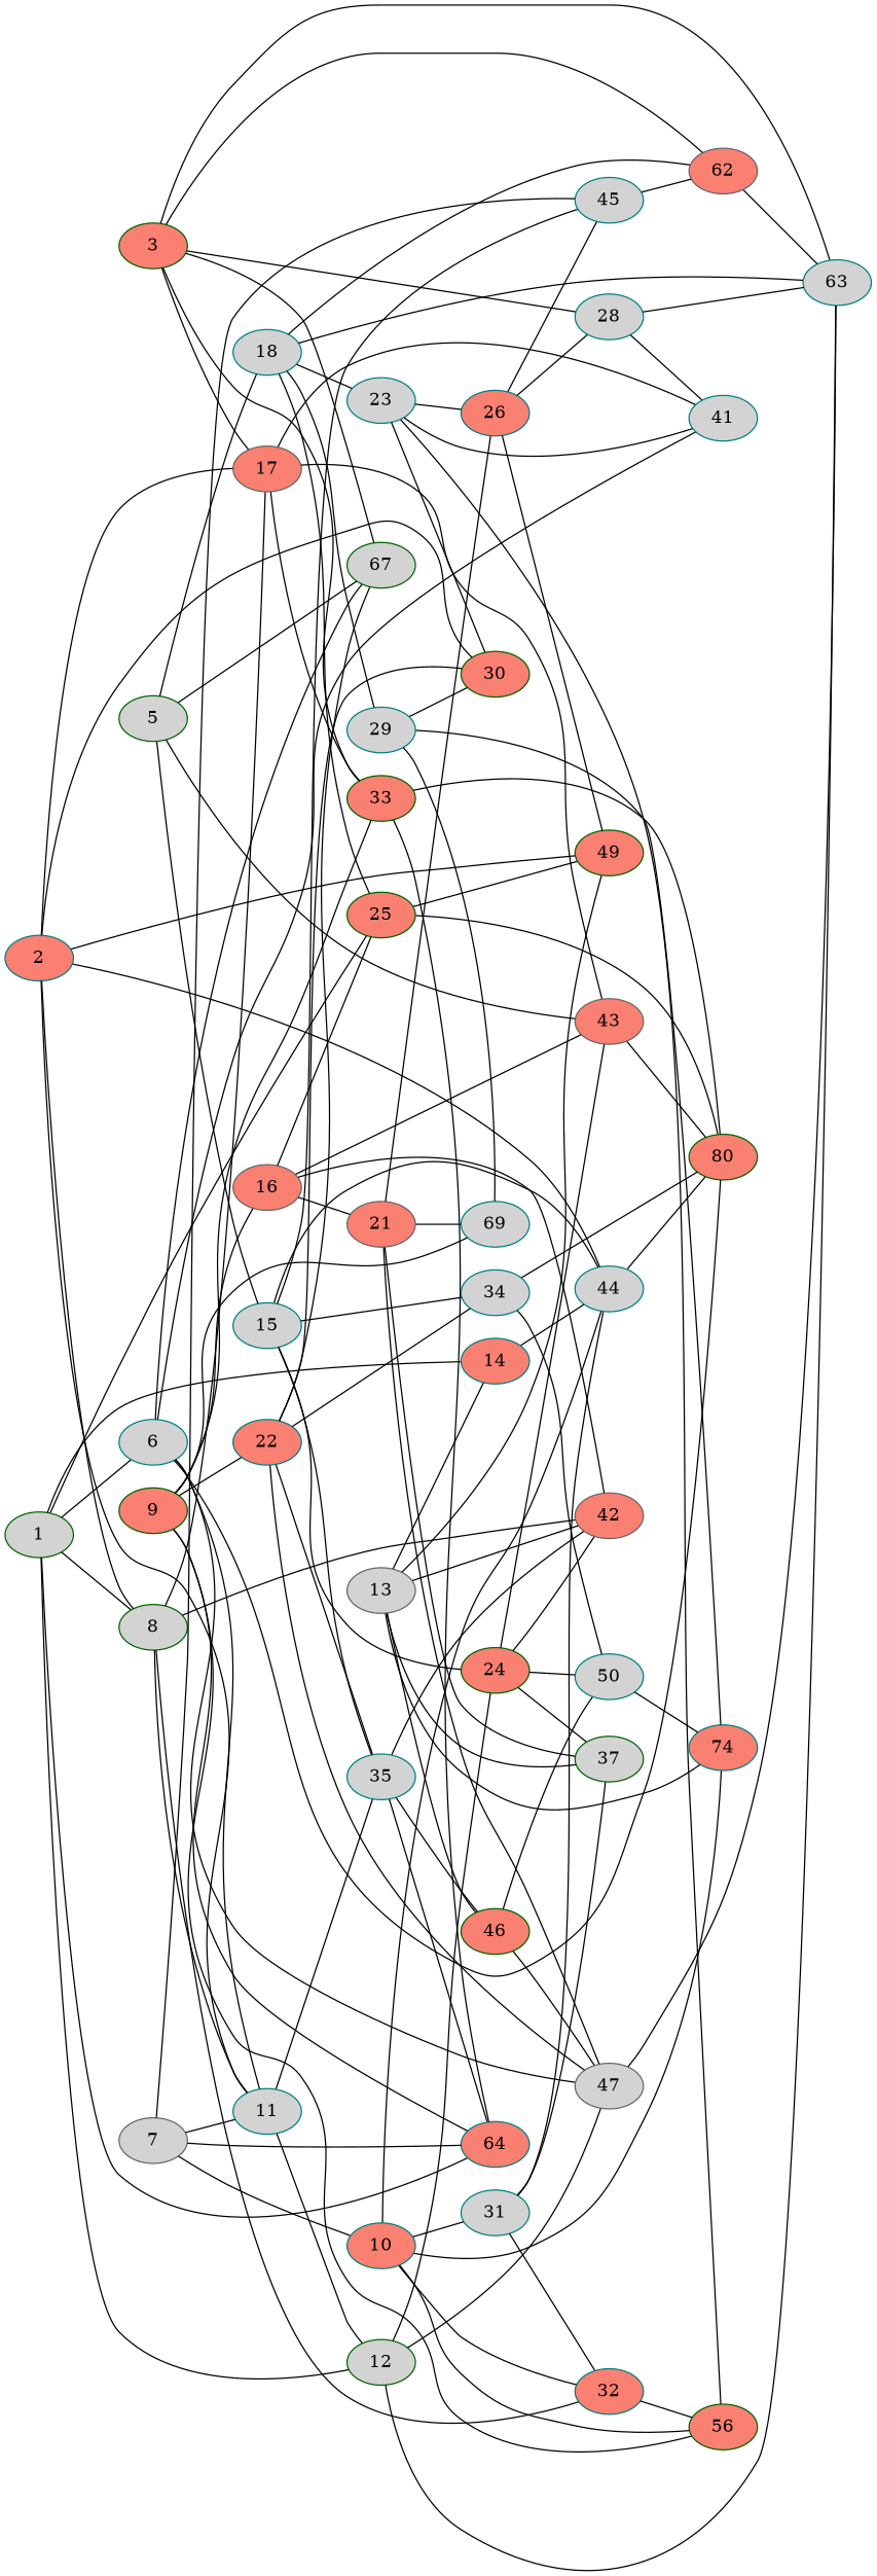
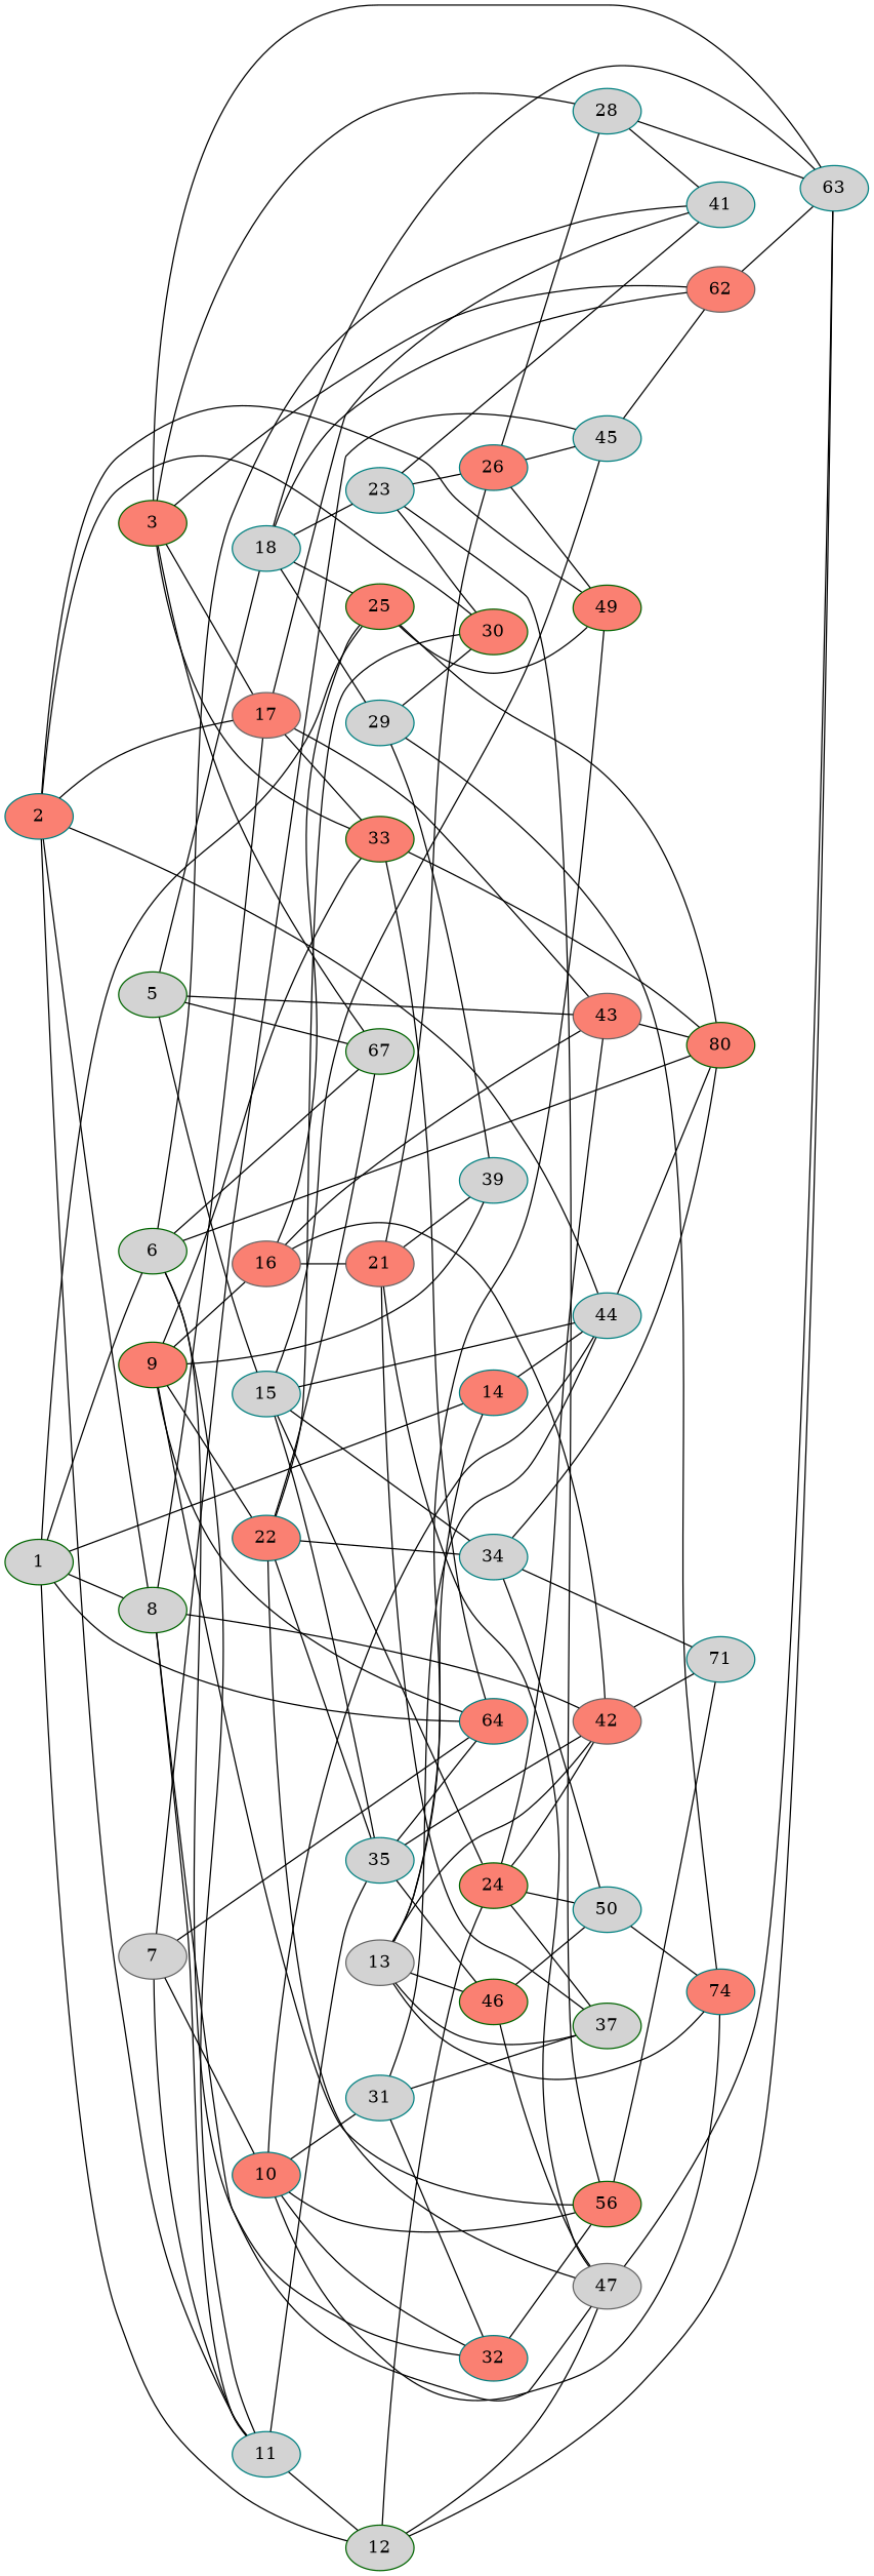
  graph {
    rankdir=LR
    node [color=teal fillcolor=lightgrey style=filled]
    1 [color=darkgreen super="+48"]
-   6 [super="+20"]
+   6 [color=darkgreen super="+20"]
    8 [color=darkgreen super="+36"]
    12 [color=darkgreen super="+19"]
    14 [fillcolor=salmon]
    25 [color=darkgreen fillcolor=salmon super="+40"]
    64 [fillcolor=salmon super="+72"]
    11 [super="+52"]
    67 [color=darkgreen]
    41
    47 [color=gray40 super="+82"]
    80 [color=darkgreen fillcolor=salmon super="+81"]
    17 [color=gray40 fillcolor=salmon super="+59"]
    32 [fillcolor=salmon]
    42 [color=gray40 fillcolor=salmon super="+73"]
    63 [super="+68"]
    24 [color=darkgreen fillcolor=salmon super="+57"]
    44 [super="+53"]
    49 [color=darkgreen fillcolor=salmon]
    2 [fillcolor=salmon super="+4"]
    30 [color=darkgreen fillcolor=salmon]
    35 [super="+78"]
    33 [color=darkgreen fillcolor=salmon super="+66"]
    43 [color=gray40 fillcolor=salmon super="+75"]
    3 [color=darkgreen fillcolor=salmon super="+51"]
    28
    62 [color=gray40 fillcolor=salmon]
    15 [super="+70"]
    45 [super="+76"]
    34 [super="+77"]
    5 [color=darkgreen]
    18 [super="+79"]
    23 [super="+39"]
    29
    10 [fillcolor=salmon super="+65"]
    56 [color=darkgreen fillcolor=salmon super="+60"]
    31
    74 [fillcolor=salmon]
    7 [color=gray40]
+   71
    9 [color=darkgreen fillcolor=salmon super="+83"]
    16 [color=gray40 fillcolor=salmon super="+38"]
    22 [fillcolor=salmon super="+58"]
-   69
+   69 [label=39]
    21 [color=gray40 fillcolor=salmon super="+54"]
    37 [color=darkgreen]
    46 [color=darkgreen fillcolor=salmon]
    50
    13 [color=gray40 super="+55"]
    26 [fillcolor=salmon super="+27"]
    1 -- 6
    1 -- 8
    1 -- 12
    1 -- 14
    1 -- 25
    1 -- 64
    6 -- 11
    6 -- 67
    6 -- 41
    6 -- 47
    6 -- 80
    8 -- 11
    8 -- 17
    8 -- 32
    8 -- 42
    12 -- 47
    12 -- 63
    12 -- 24
    14 -- 44
    25 -- 80
    25 -- 49
    11 -- 12
    11 -- 35
    47 -- 63
    17 -- 41
    17 -- 33
    17 -- 43
    32 -- 56
+   42 -- 71
    24 -- 42
    24 -- 43
    24 -- 37
    24 -- 50
    44 -- 80
    2 -- 8
    2 -- 11
    2 -- 17
    2 -- 44
    2 -- 49
    2 -- 30
    35 -- 64
    35 -- 42
    35 -- 46
    33 -- 64 [weight=2]
    33 -- 80
    43 -- 80
    3 -- 67
    3 -- 17
    3 -- 63
    3 -- 33
    3 -- 28
    3 -- 62
    28 -- 41
    28 -- 63
    62 -- 63
    15 -- 24
    15 -- 44
    15 -- 35
    15 -- 45
    15 -- 34
    45 -- 62
    34 -- 80
+   34 -- 71 [weight=2]
    34 -- 50
    5 -- 67
    5 -- 43
    5 -- 15
    5 -- 18
    18 -- 25
    18 -- 63
    18 -- 62
    18 -- 23
    18 -- 29
    23 -- 41
    23 -- 30
    23 -- 56
    23 -- 26 [weight=2]
    29 -- 30
    29 -- 74
    29 -- 69
    10 -- 32
    10 -- 44
    10 -- 56
    10 -- 31
    10 -- 74
+   56 -- 71
    31 -- 32
    31 -- 44
    31 -- 37
    7 -- 64
    7 -- 11
    7 -- 45
    7 -- 10
    9 -- 64
    9 -- 33
    9 -- 56
    9 -- 16
    9 -- 22
    9 -- 69
    16 -- 25
    16 -- 42
    16 -- 43
    16 -- 21 [weight=2]
    22 -- 67
    22 -- 47
    22 -- 30
    22 -- 35
    22 -- 34
    21 -- 47
    21 -- 69
    21 -- 37
    21 -- 26
    46 -- 47
    46 -- 50
    50 -- 74
    13 -- 14
    13 -- 42
    13 -- 49
    13 -- 74
    13 -- 37
    13 -- 46
    26 -- 49
    26 -- 28
    26 -- 45
  }
